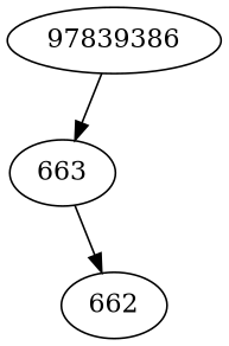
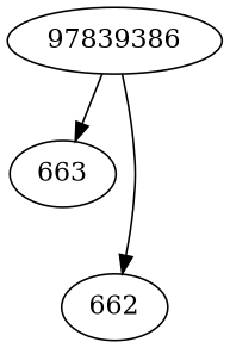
  strict digraph {
    97839386
    663
    n3 [label=662]
    97839386 -> 663
-   663 -> n3
+   97839386 -> n3
  }
